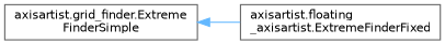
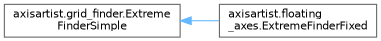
  digraph {
    rankdir=LR
    node [color=grey40 fillcolor=white fontname=Helvetica fontsize=10 shape=box style=filled]
    n1 [height=0.2 label="axisartist.grid_finder.Extreme\lFinderSimple" width=0.4]
-   n2 [height=0.2 label="axisartist.floating\l_axisartist.ExtremeFinderFixed" width=0.4]
+   n2 [height=0.2 label="axisartist.floating\l_axes.ExtremeFinderFixed" width=0.4]
    n1 -> n2 [color=steelblue1 dir=back fontname=Helvetica fontsize=10 labelfontname=Helvetica labelfontsize=10 style=solid]
  }
